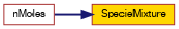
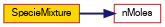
  digraph {
    rankdir=LR
    node [color=brown fontname=FreeSans fontsize=10 shape=record style=filled]
    n1 [fillcolor=gold fontcolor=black height=0.2 label=SpecieMixture width=0.4]
    n2 [height=0.2 label=nMoles width=0.4 fillcolor=white]
-   n2 -> n1 [color=midnightblue fontname=FreeSans fontsize=10 labelfontname=FreeSans labelfontsize=10 style=bold]
+   n1 -> n2 [color=midnightblue fontname=FreeSans fontsize=10 labelfontname=FreeSans labelfontsize=10 style=bold]
  }
